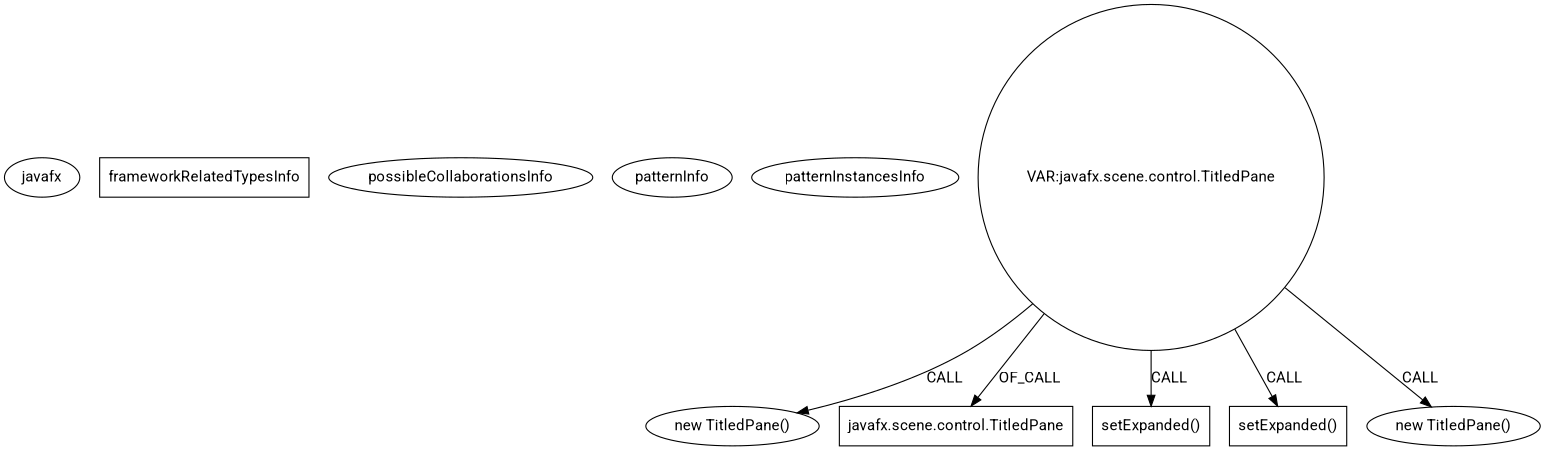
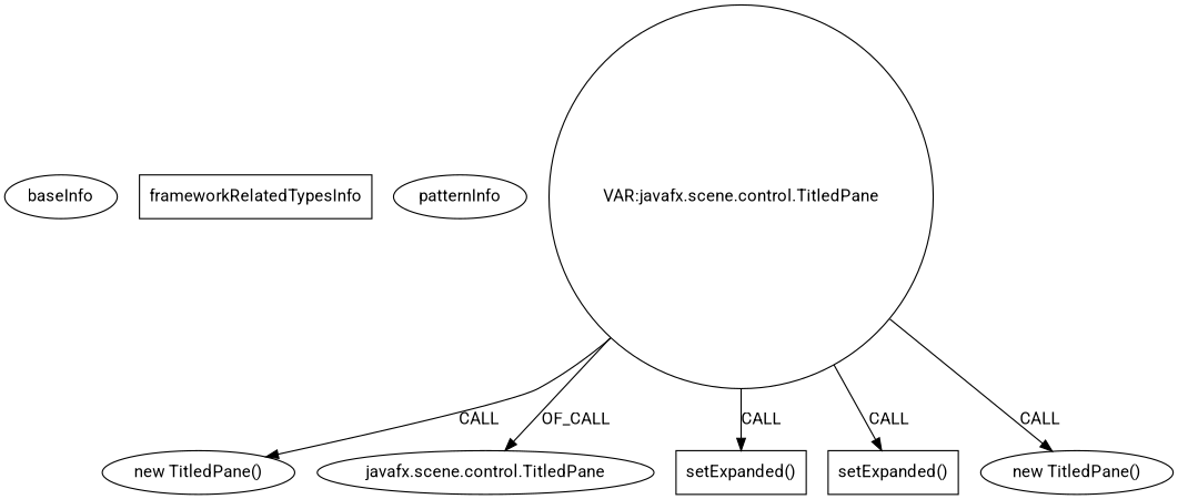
  digraph {
    fontname=Roboto
    node [fontname=Roboto isFrameworkType=false]
    edge [fontname=Roboto]
-   baseInfo [category=pattern graphId=2633 isAnonymous=false possibleRelation=false label=javafx isFrameworkType=""]
+   baseInfo [category=pattern graphId=2633 isAnonymous=false possibleRelation=false isFrameworkType=""]
    frameworkRelatedTypesInfo [shape=box isFrameworkType=""]
-   possibleCollaborationsInfo [isFrameworkType=""]
    patternInfo [frequency=2.0 patternRootClient=null isFrameworkType=""]
-   patternInstancesInfo [0="sannies-isoviewer-fx~/sannies-isoviewer-fx/isoviewer-fx-master/src/main/java/com/googlecode/mp4parser/mp4inspector/BoxPane.java~javafx.beans.value.ObservableValue call(javafx.scene.control.TableColumn.CellDataFeatures)~4080" 1="sannies-isoviewer-fx~/sannies-isoviewer-fx/isoviewer-fx-master/src/main/java/com/googlecode/mp4parser/mp4inspector/BoxPane.java~void BoxPane(com.coremedia.iso.boxes.Box)~4079" isFrameworkType=""]
    n6 [label="new TitledPane()" vertexType=CONSTRUCTOR_CALL]
    n7 [label="VAR:javafx.scene.control.TitledPane" shape=circle vertexType=VARIABLE_EXPRESION]
-   n8 [label="javafx.scene.control.TitledPane" vertexType=FRAMEWORK_CLASS_TYPE shape=box]
+   n8 [label="javafx.scene.control.TitledPane" vertexType=FRAMEWORK_CLASS_TYPE]
    n9 [label="setExpanded()" shape=box vertexType=INSIDE_CALL]
    n10 [label="setExpanded()" shape=box vertexType=INSIDE_CALL]
    n11 [label="new TitledPane()" vertexType=CONSTRUCTOR_CALL]
    n7 -> n6 [label=CALL]
    n7 -> n8 [label=OF_CALL]
    n7 -> n9 [label=CALL]
    n7 -> n10 [label=CALL]
    n7 -> n11 [label=CALL]
  }
